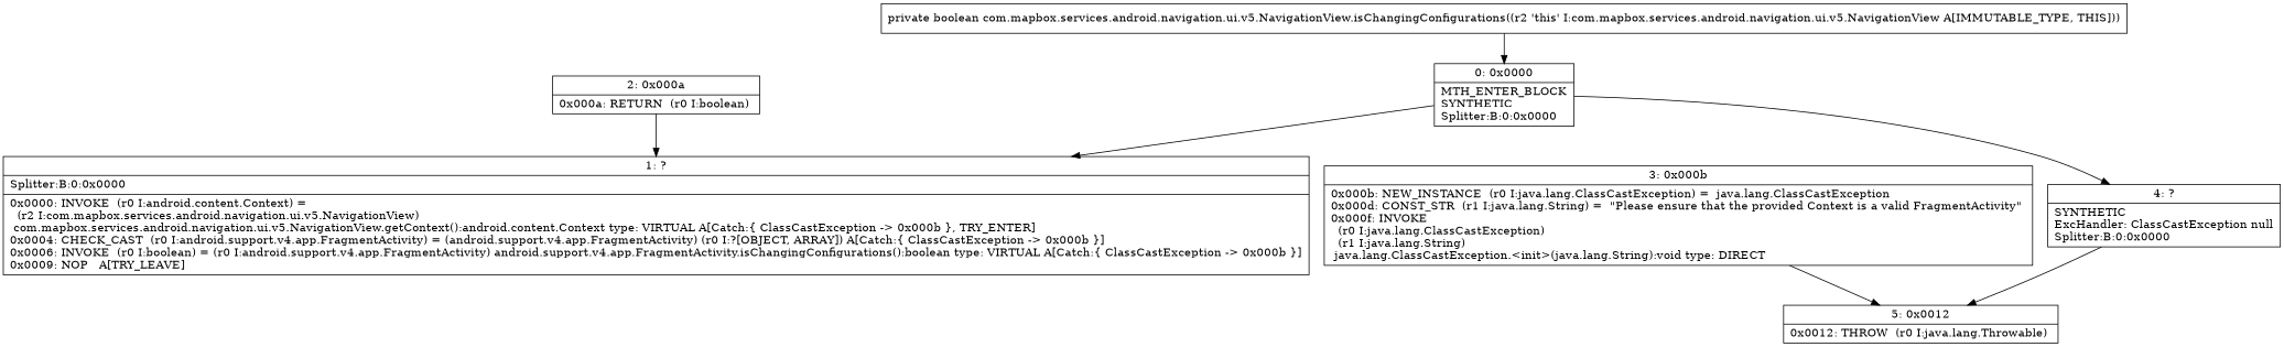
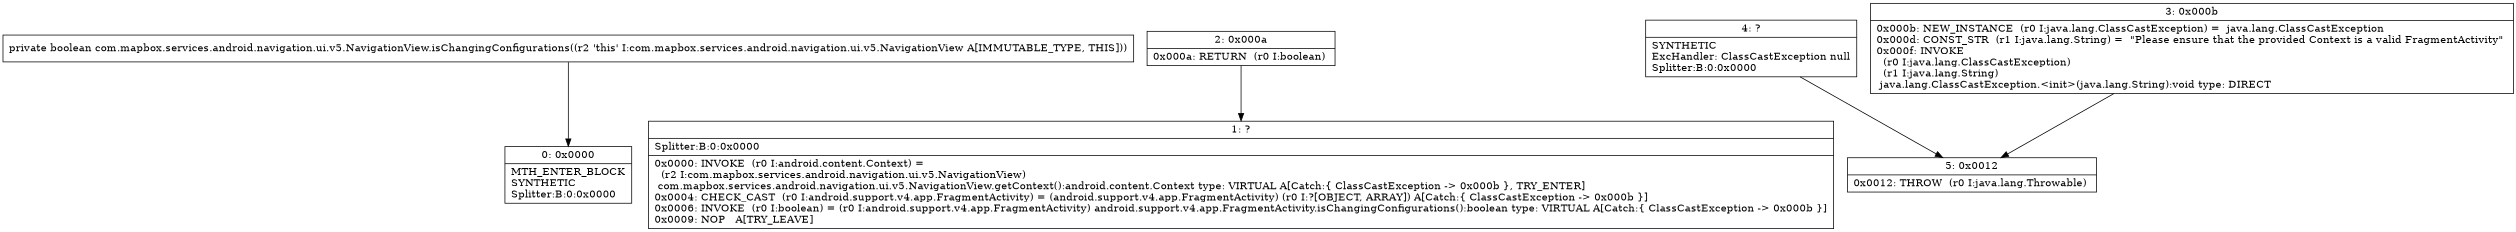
  digraph {
    node [shape=record]
    n1 [label="{0\:\ 0x0000|MTH_ENTER_BLOCK\lSYNTHETIC\lSplitter:B:0:0x0000\l}"]
    n2 [label="{1\:\ ?|Splitter:B:0:0x0000\l|0x0000: INVOKE  (r0 I:android.content.Context) = \l  (r2 I:com.mapbox.services.android.navigation.ui.v5.NavigationView)\l com.mapbox.services.android.navigation.ui.v5.NavigationView.getContext():android.content.Context type: VIRTUAL A[Catch:\{ ClassCastException \-\> 0x000b \}, TRY_ENTER]\l0x0004: CHECK_CAST  (r0 I:android.support.v4.app.FragmentActivity) = (android.support.v4.app.FragmentActivity) (r0 I:?[OBJECT, ARRAY]) A[Catch:\{ ClassCastException \-\> 0x000b \}]\l0x0006: INVOKE  (r0 I:boolean) = (r0 I:android.support.v4.app.FragmentActivity) android.support.v4.app.FragmentActivity.isChangingConfigurations():boolean type: VIRTUAL A[Catch:\{ ClassCastException \-\> 0x000b \}]\l0x0009: NOP   A[TRY_LEAVE]\l}"]
    n3 [label="{4\:\ ?|SYNTHETIC\lExcHandler: ClassCastException null\lSplitter:B:0:0x0000\l}"]
    n4 [label="{5\:\ 0x0012|0x0012: THROW  (r0 I:java.lang.Throwable) \l}"]
    n5 [label="{2\:\ 0x000a|0x000a: RETURN  (r0 I:boolean) \l}"]
    n6 [label="{3\:\ 0x000b|0x000b: NEW_INSTANCE  (r0 I:java.lang.ClassCastException) =  java.lang.ClassCastException \l0x000d: CONST_STR  (r1 I:java.lang.String) =  \"Please ensure that the provided Context is a valid FragmentActivity\" \l0x000f: INVOKE  \l  (r0 I:java.lang.ClassCastException)\l  (r1 I:java.lang.String)\l java.lang.ClassCastException.\<init\>(java.lang.String):void type: DIRECT \l}"]
    n7 [label="{private boolean com.mapbox.services.android.navigation.ui.v5.NavigationView.isChangingConfigurations((r2 'this' I:com.mapbox.services.android.navigation.ui.v5.NavigationView A[IMMUTABLE_TYPE, THIS])) }"]
-   n1 -> n2
-   n1 -> n3
    n3 -> n4
    n5 -> n2
    n6 -> n4
    n7 -> n1
  }
